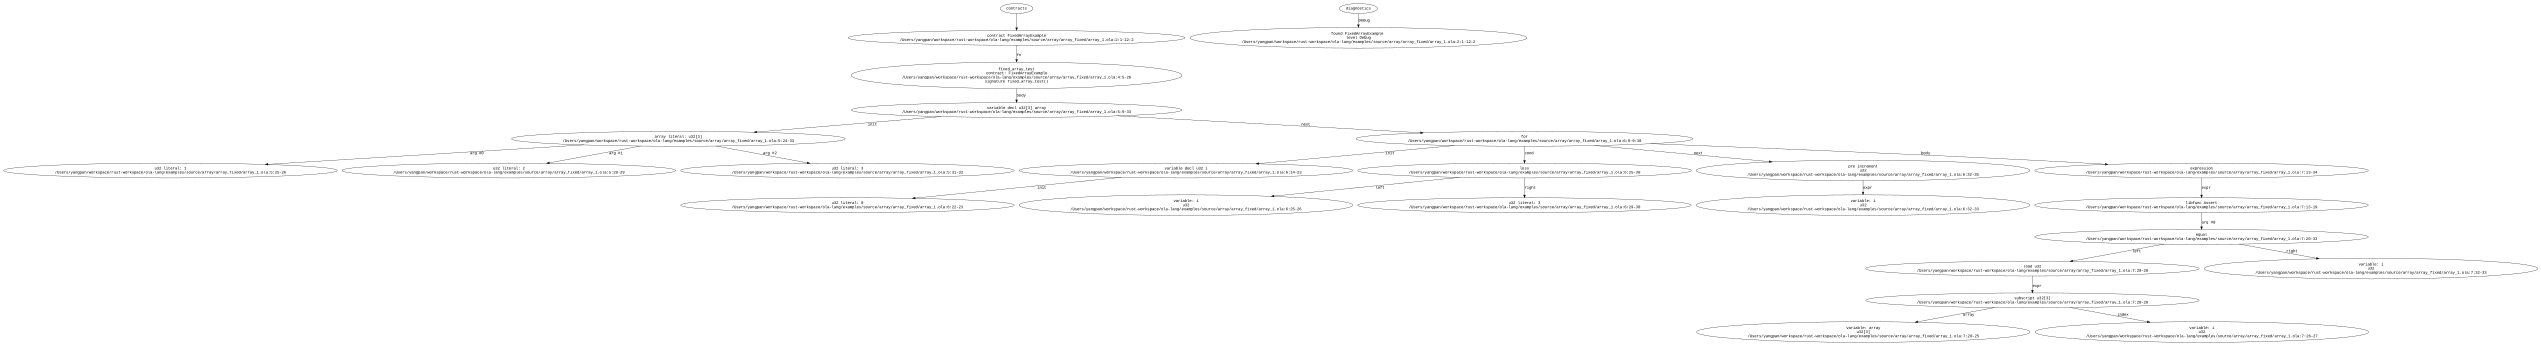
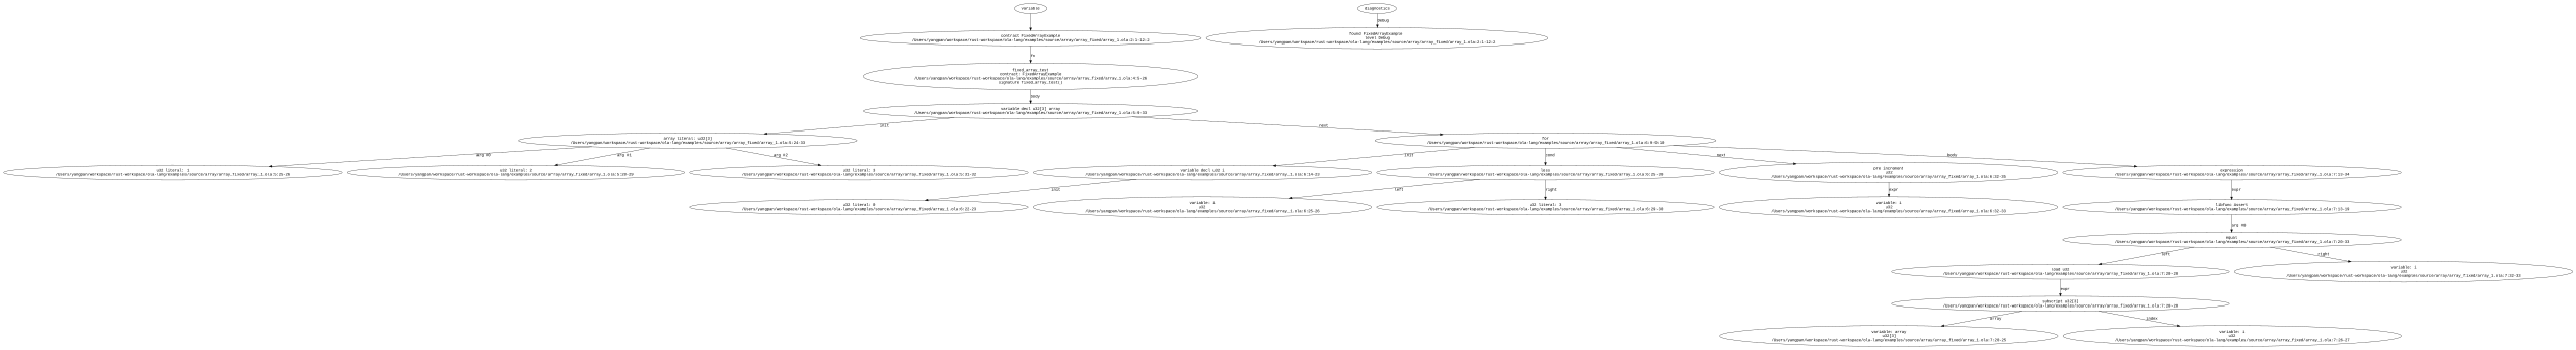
  strict digraph {
    fontname="Liberation Mono"
    node [fontname="Liberation Mono"]
    edge [fontname="Liberation Mono"]
    n1 [label="contract FixedArrayExample\n/Users/yangpan/workspace/rust-workspace/ola-lang/examples/source/array/array_fixed/array_1.ola:2:1-12:2"]
    n2 [label="fixed_array_test\ncontract: FixedArrayExample\n/Users/yangpan/workspace/rust-workspace/ola-lang/examples/source/array/array_fixed/array_1.ola:4:5-26\nsignature fixed_array_test()"]
    n3 [label="variable decl u32[3] array\n/Users/yangpan/workspace/rust-workspace/ola-lang/examples/source/array/array_fixed/array_1.ola:5:9-33"]
    n4 [label="array literal: u32[3]\n/Users/yangpan/workspace/rust-workspace/ola-lang/examples/source/array/array_fixed/array_1.ola:5:24-33"]
    n5 [label="for\n/Users/yangpan/workspace/rust-workspace/ola-lang/examples/source/array/array_fixed/array_1.ola:6:9-9:10"]
    n6 [label="u32 literal: 1\n/Users/yangpan/workspace/rust-workspace/ola-lang/examples/source/array/array_fixed/array_1.ola:5:25-26"]
    n7 [label="u32 literal: 2\n/Users/yangpan/workspace/rust-workspace/ola-lang/examples/source/array/array_fixed/array_1.ola:5:28-29"]
    n8 [label="u32 literal: 3\n/Users/yangpan/workspace/rust-workspace/ola-lang/examples/source/array/array_fixed/array_1.ola:5:31-32"]
    n9 [label="variable decl u32 i\n/Users/yangpan/workspace/rust-workspace/ola-lang/examples/source/array/array_fixed/array_1.ola:6:14-23"]
    n10 [label="less\n/Users/yangpan/workspace/rust-workspace/ola-lang/examples/source/array/array_fixed/array_1.ola:6:25-30"]
    n11 [label="pre increment\nu32\n/Users/yangpan/workspace/rust-workspace/ola-lang/examples/source/array/array_fixed/array_1.ola:6:32-35"]
    n12 [label="expression\n/Users/yangpan/workspace/rust-workspace/ola-lang/examples/source/array/array_fixed/array_1.ola:7:13-34"]
    n13 [label="u32 literal: 0\n/Users/yangpan/workspace/rust-workspace/ola-lang/examples/source/array/array_fixed/array_1.ola:6:22-23"]
    n14 [label="variable: i\nu32\n/Users/yangpan/workspace/rust-workspace/ola-lang/examples/source/array/array_fixed/array_1.ola:6:25-26"]
    n15 [label="u32 literal: 3\n/Users/yangpan/workspace/rust-workspace/ola-lang/examples/source/array/array_fixed/array_1.ola:6:29-30"]
    n16 [label="variable: i\nu32\n/Users/yangpan/workspace/rust-workspace/ola-lang/examples/source/array/array_fixed/array_1.ola:6:32-33"]
    n17 [label="libfunc Assert\n/Users/yangpan/workspace/rust-workspace/ola-lang/examples/source/array/array_fixed/array_1.ola:7:13-19"]
    n18 [label="equal\n/Users/yangpan/workspace/rust-workspace/ola-lang/examples/source/array/array_fixed/array_1.ola:7:20-33"]
    n19 [label="load u32\n/Users/yangpan/workspace/rust-workspace/ola-lang/examples/source/array/array_fixed/array_1.ola:7:20-28"]
    n20 [label="variable: i\nu32\n/Users/yangpan/workspace/rust-workspace/ola-lang/examples/source/array/array_fixed/array_1.ola:7:32-33"]
    n21 [label="subscript u32[3]\n/Users/yangpan/workspace/rust-workspace/ola-lang/examples/source/array/array_fixed/array_1.ola:7:20-28"]
    n22 [label="variable: array\nu32[3]\n/Users/yangpan/workspace/rust-workspace/ola-lang/examples/source/array/array_fixed/array_1.ola:7:20-25"]
    n23 [label="variable: i\nu32\n/Users/yangpan/workspace/rust-workspace/ola-lang/examples/source/array/array_fixed/array_1.ola:7:26-27"]
    n24 [label="found FixedArrayExample \nlevel Debug\n/Users/yangpan/workspace/rust-workspace/ola-lang/examples/source/array/array_fixed/array_1.ola:2:1-12:2"]
-   contracts
+   contracts [label=variable]
    diagnostics
    n1 -> n2 [label=fn]
    n2 -> n3 [label=body]
    n3 -> n4 [label=init]
    n3 -> n5 [label=next]
    n4 -> n6 [label="arg #0"]
    n4 -> n7 [label="arg #1"]
    n4 -> n8 [label="arg #2"]
    n5 -> n9 [label=init]
    n5 -> n10 [label=cond]
    n5 -> n11 [label=next]
    n5 -> n12 [label=body]
    n9 -> n13 [label=init]
    n10 -> n14 [label=left]
    n10 -> n15 [label=right]
    n11 -> n16 [label=expr]
    n12 -> n17 [label=expr]
    n17 -> n18 [label="arg #0"]
    n18 -> n19 [label=left]
    n18 -> n20 [label=right]
    n19 -> n21 [label=expr]
    n21 -> n22 [label=array]
    n21 -> n23 [label=index]
    contracts -> n1
    diagnostics -> n24 [label=Debug]
  }
